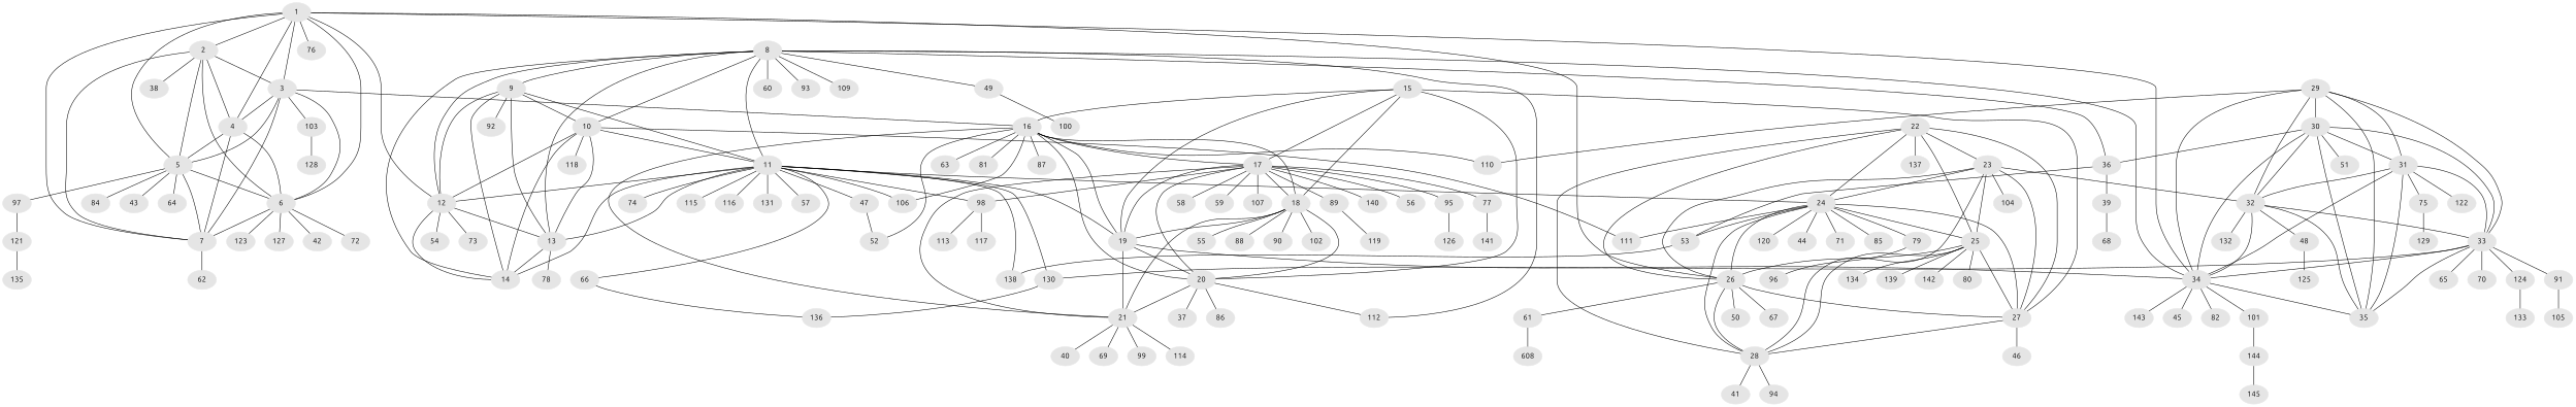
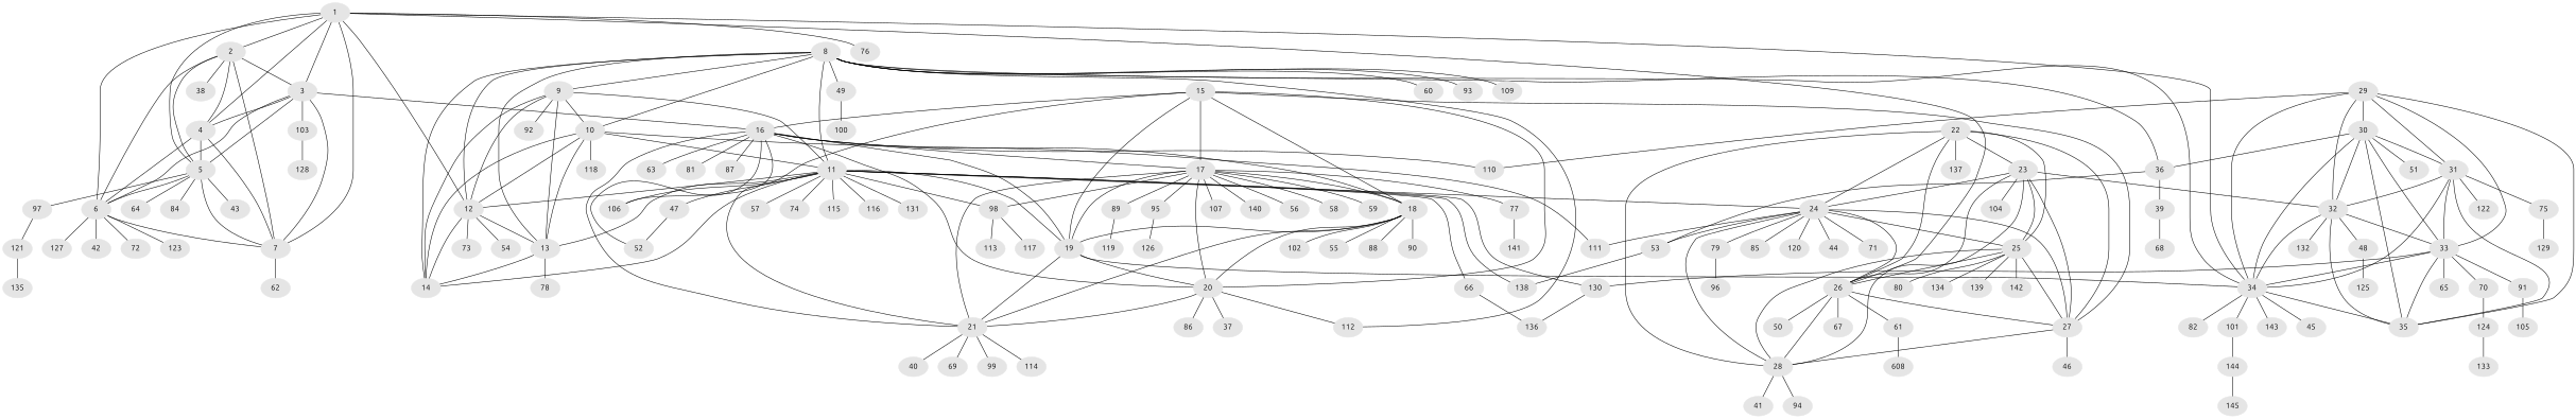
  graph {
    fontname=Ubuntu
    node [color=gray90 fontname=Ubuntu style=filled]
    edge [fontname=Ubuntu]
    1
    2
    3
    4
    5
    6
    7
    12
    26
    34
    76
    38
    16
    103
    43
    64
    84
    97
    42
    72
    123
    127
    62
    13
    14
    54
    73
    27
    28
    50
    61
    67
    35
    45
    82
    101
    143
    19
    106
    17
    18
    20
    21
    52
    63
    81
    87
    110
    128
    121
    8
    9
    10
    11
    36
    49
    60
    93
    109
    112
    92
    111
    118
    24
    47
    57
    66
    74
    98
    115
    116
    130
    131
    138
    78
    53
    39
    100
    25
    44
    71
    79
    85
    120
    136
    113
    117
    15
    56
    58
    59
    77
    89
    95
    107
    140
    55
    88
    90
    102
    37
    86
    40
    69
    99
    114
    46
    141
    119
    126
    22
    23
    137
    32
    104
    80
    134
    139
    142
    41
    94
    33
    48
    132
    96
    n126 [label=608]
    29
    30
    31
    51
    75
    122
    65
    70
    91
    129
    125
    124
    105
    144
    68
    133
    135
    145
    1 -- 2
    1 -- 3
    1 -- 4
    1 -- 5
    1 -- 6
    1 -- 7
    1 -- 12
    1 -- 26
    1 -- 34
    1 -- 76
    2 -- 3
    2 -- 4
    2 -- 5
    2 -- 6
    2 -- 7
    2 -- 38
    3 -- 4
    3 -- 5
    3 -- 6
    3 -- 7
    3 -- 16
    3 -- 103
    4 -- 5
    4 -- 6
    4 -- 7
    5 -- 6
    5 -- 7
    5 -- 43
    5 -- 64
    5 -- 84
    5 -- 97
    6 -- 7
    6 -- 42
    6 -- 72
    6 -- 123
    6 -- 127
    7 -- 62
    12 -- 13
    12 -- 14
    12 -- 54
    12 -- 73
    26 -- 27
    26 -- 28
    26 -- 50
    26 -- 61
    26 -- 67
    34 -- 35
    34 -- 45
    34 -- 82
    34 -- 101
    34 -- 143
    16 -- 19
    16 -- 106
    16 -- 17
    16 -- 18
    16 -- 20
    16 -- 21
    16 -- 52
    16 -- 63
    16 -- 81
    16 -- 87
    16 -- 110
    103 -- 128
    97 -- 121
    13 -- 14
    13 -- 78
    27 -- 28
    27 -- 46
    28 -- 41
    28 -- 94
    61 -- n126
    101 -- 144
    19 -- 34
    19 -- 20
    19 -- 21
    17 -- 19
    17 -- 18
    17 -- 20
    17 -- 21
    17 -- 98
    17 -- 56
    17 -- 58
    17 -- 59
    17 -- 77
    17 -- 89
    17 -- 95
    17 -- 107
    17 -- 140
    18 -- 19
    18 -- 20
    18 -- 21
    18 -- 55
    18 -- 88
    18 -- 90
    18 -- 102
    20 -- 21
    20 -- 112
    20 -- 37
    20 -- 86
    21 -- 40
    21 -- 69
    21 -- 99
    21 -- 114
    121 -- 135
    8 -- 12
    8 -- 34
    8 -- 13
    8 -- 14
    8 -- 9
    8 -- 10
    8 -- 11
    8 -- 36
    8 -- 49
    8 -- 60
    8 -- 93
    8 -- 109
    8 -- 112
    9 -- 12
    9 -- 13
    9 -- 14
    9 -- 10
    9 -- 11
    9 -- 92
    10 -- 12
    10 -- 13
    10 -- 14
    10 -- 11
    10 -- 111
    10 -- 118
    11 -- 12
    11 -- 13
    11 -- 14
    11 -- 19
    11 -- 106
    11 -- 24
    11 -- 47
    11 -- 57
    11 -- 66
    11 -- 74
    11 -- 98
    11 -- 115
    11 -- 116
    11 -- 130
    11 -- 131
    11 -- 138
    36 -- 53
    36 -- 39
    49 -- 100
    24 -- 26
    24 -- 27
    24 -- 28
    24 -- 111
    24 -- 53
    24 -- 25
    24 -- 44
    24 -- 71
    24 -- 79
    24 -- 85
    24 -- 120
    47 -- 52
    66 -- 136
    98 -- 113
    98 -- 117
    130 -- 136
    53 -- 138
    39 -- 68
    25 -- 26
    25 -- 27
    25 -- 28
    25 -- 80
    25 -- 134
    25 -- 139
    25 -- 142
    79 -- 96
    15 -- 16
    15 -- 27
    15 -- 19
    15 -- 17
    15 -- 18
    15 -- 20
+   15 -- 21
    77 -- 141
    89 -- 119
    95 -- 126
    22 -- 26
    22 -- 27
    22 -- 28
    22 -- 24
    22 -- 25
    22 -- 23
    22 -- 137
    23 -- 26
    23 -- 27
    23 -- 28
    23 -- 24
    23 -- 25
    23 -- 32
    23 -- 104
    32 -- 34
    32 -- 35
    32 -- 33
    32 -- 48
    32 -- 132
    33 -- 34
    33 -- 35
    33 -- 130
    33 -- 65
    33 -- 70
    33 -- 91
    48 -- 125
    29 -- 34
    29 -- 35
    29 -- 110
    29 -- 32
    29 -- 33
    29 -- 30
    29 -- 31
    30 -- 34
    30 -- 35
    30 -- 36
    30 -- 32
    30 -- 33
    30 -- 31
    30 -- 51
    31 -- 34
    31 -- 35
    31 -- 32
    31 -- 33
    31 -- 75
    31 -- 122
    75 -- 129
-   33 -- 124
+   70 -- 124
    91 -- 105
    124 -- 133
    144 -- 145
  }
